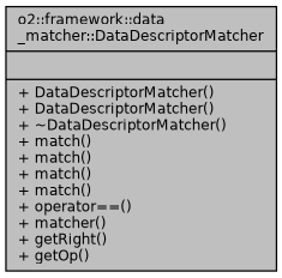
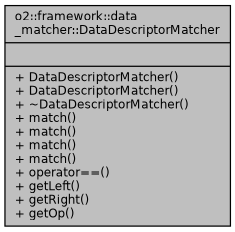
  digraph {
-   n1 [color=black fillcolor=grey75 fontcolor=black fontname=Helvetica fontsize=10 height=0.2 label="{o2::framework::data\l_matcher::DataDescriptorMatcher\n||+ DataDescriptorMatcher()\l+ DataDescriptorMatcher()\l+ ~DataDescriptorMatcher()\l+ match()\l+ match()\l+ match()\l+ match()\l+ operator==()\l+ matcher()\l+ getRight()\l+ getOp()\l}" shape=record style=filled width=0.4]
+   n1 [color=black fillcolor=grey75 fontcolor=black fontname=Helvetica fontsize=10 height=0.2 label="{o2::framework::data\l_matcher::DataDescriptorMatcher\n||+ DataDescriptorMatcher()\l+ DataDescriptorMatcher()\l+ ~DataDescriptorMatcher()\l+ match()\l+ match()\l+ match()\l+ match()\l+ operator==()\l+ getLeft()\l+ getRight()\l+ getOp()\l}" shape=record style=filled width=0.4]
  }
